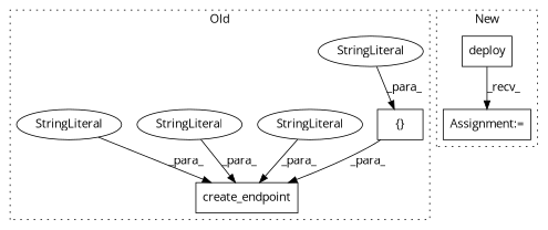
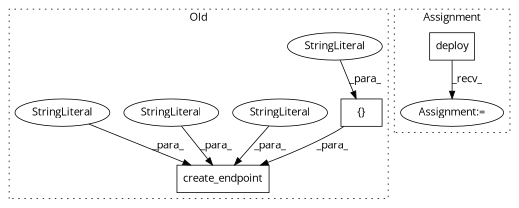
  digraph {
    fontname="Open Sans"
    node [a=45 fontname="Open Sans" shape=box]
    edge [fontname="Open Sans"]
    n1 [a=4 l="1,1" label="{}" s="2044,2057"]
    n2 [l=6 label=StringLiteral s=2051 shape=ellipse]
    n3 [a=32 l="16,1" label=create_endpoint s="1976,2058"]
    n4 [l=14 label=StringLiteral s=2004 shape=ellipse]
    n5 [l=12 label=StringLiteral s=2019 shape=ellipse]
    n6 [l=11 label=StringLiteral s=1992 shape=ellipse]
    n7 [a=32 l=8 label=deploy s=1965]
-   n8 [a=7 l=9 label="Assignment:=" s=1450]
+   n8 [a=7 l=9 label="Assignment:=" s=1450 shape=ellipse]
    subgraph cluster_1 {
      label=Old
      style=dotted
      n1
      n2
      n3
      n4
      n5
      n6
    }
    subgraph cluster_2 {
-     label=New
+     label=Assignment
      style=dotted
      n7
      n8
    }
    n1 -> n3 [label=_para_]
    n2 -> n1 [label=_para_]
    n4 -> n3 [label=_para_]
    n5 -> n3 [label=_para_]
    n6 -> n3 [label=_para_]
    n7 -> n8 [label=_recv_]
  }
